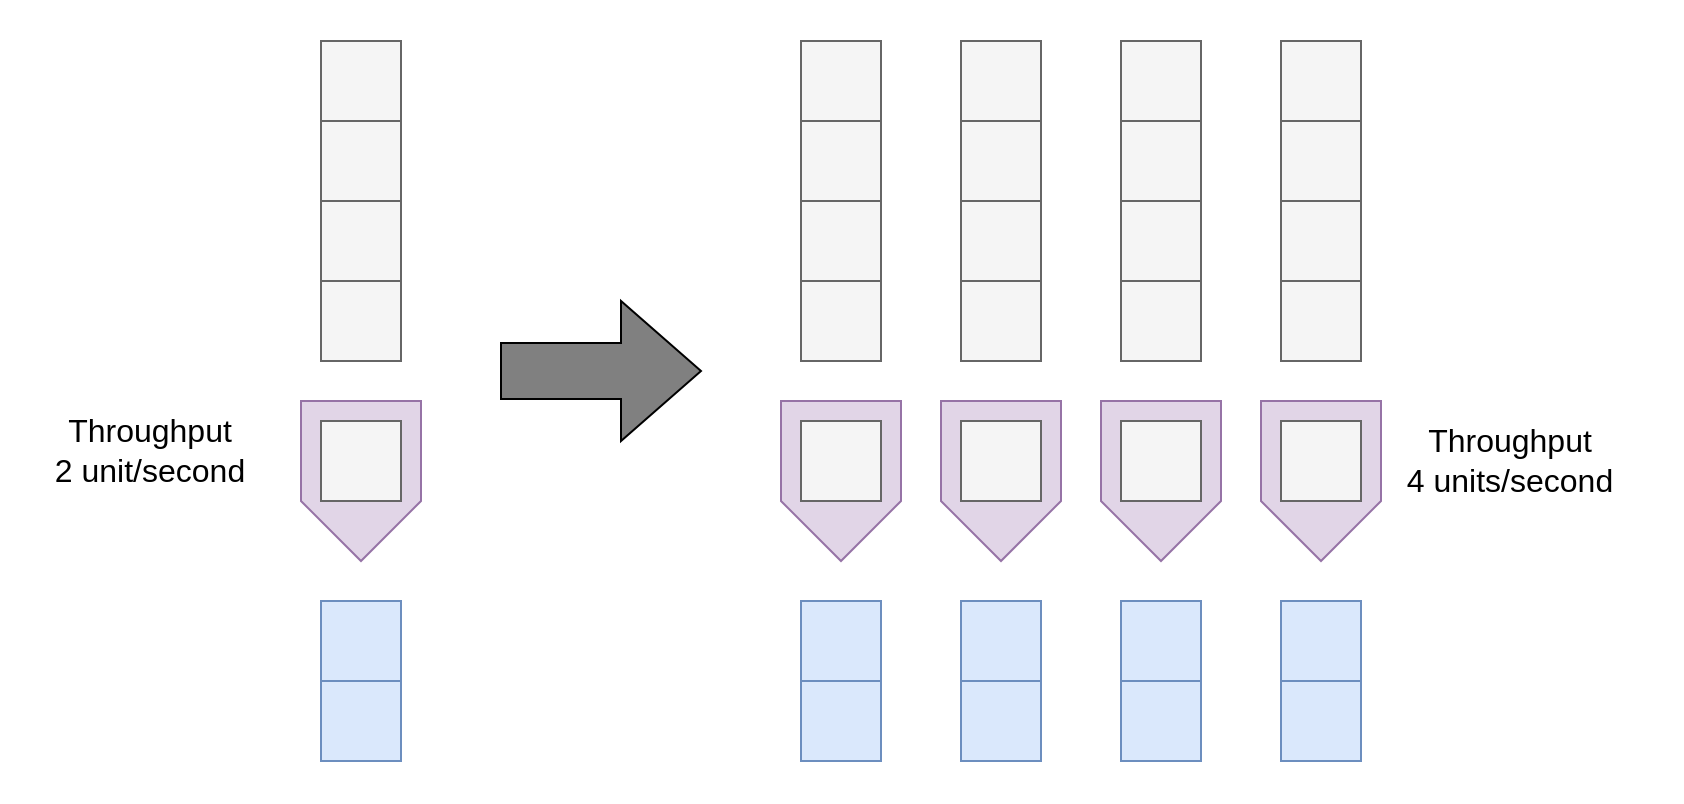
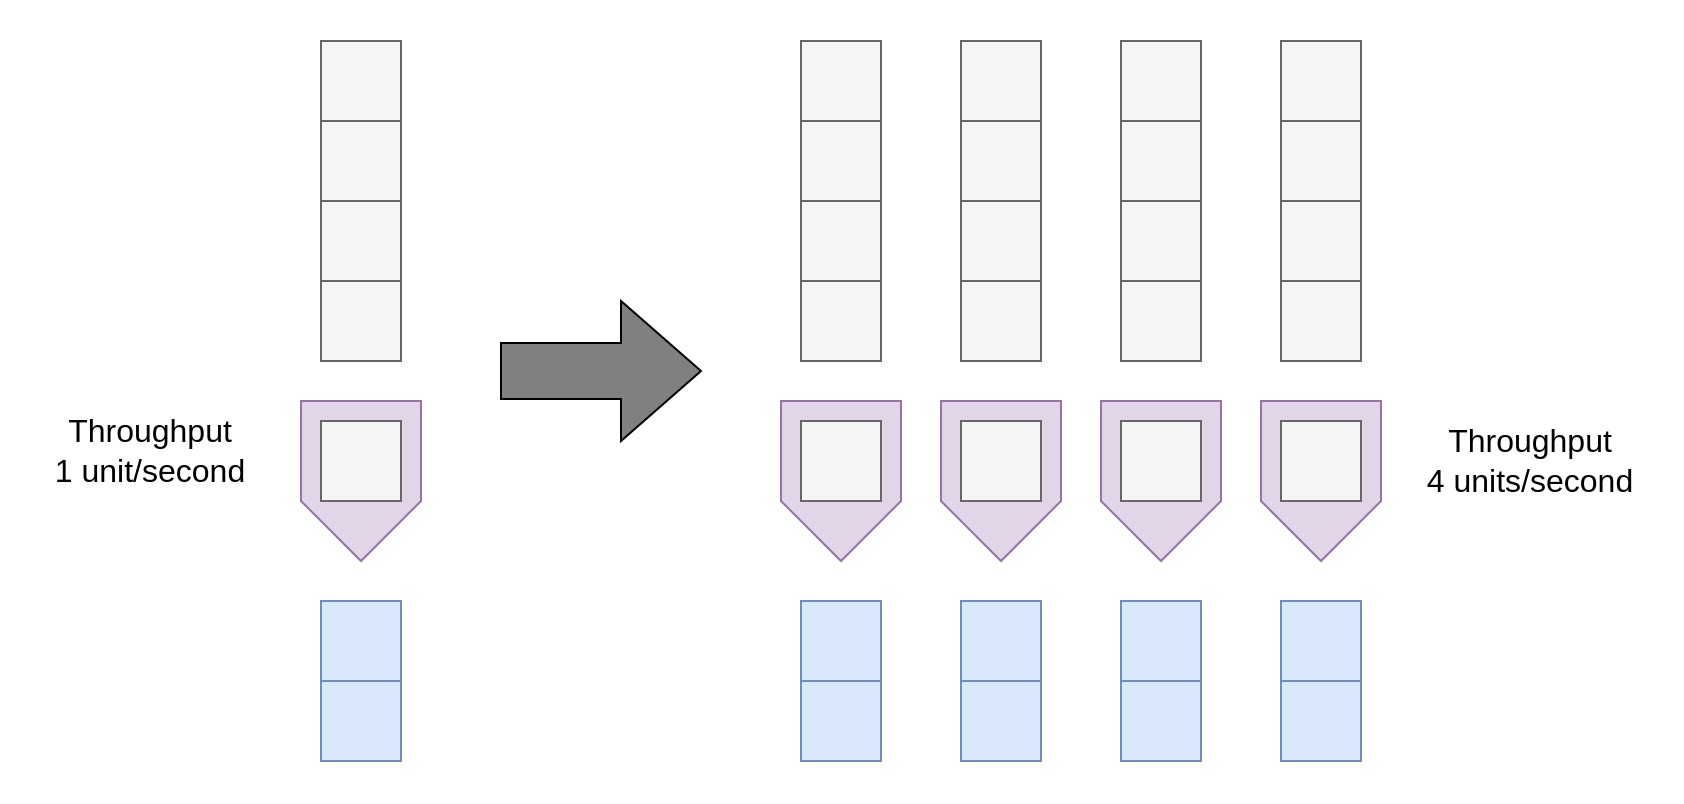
  <mxCell id="0" />
  <mxCell id="1" parent="0" />
  <mxCell id="2" value="" style="rounded=0;whiteSpace=wrap;html=1;fillColor=#f5f5f5;fontSize=16;strokeColor=#666666;fontColor=#333333;" vertex="1" parent="1"><mxGeometry x="160" y="20" width="40" height="40" as="geometry" /></mxCell>
  <mxCell id="3" value="" style="rounded=0;whiteSpace=wrap;html=1;fillColor=#f5f5f5;fontSize=16;strokeColor=#666666;fontColor=#333333;" vertex="1" parent="1"><mxGeometry x="160" y="60" width="40" height="40" as="geometry" /></mxCell>
  <mxCell id="4" value="" style="rounded=0;whiteSpace=wrap;html=1;fillColor=#f5f5f5;fontSize=16;strokeColor=#666666;fontColor=#333333;" vertex="1" parent="1"><mxGeometry x="160" y="100" width="40" height="40" as="geometry" /></mxCell>
  <mxCell id="5" value="" style="rounded=0;whiteSpace=wrap;html=1;fillColor=#f5f5f5;fontSize=16;strokeColor=#666666;fontColor=#333333;" vertex="1" parent="1"><mxGeometry x="160" y="140" width="40" height="40" as="geometry" /></mxCell>
  <mxCell id="6" value="" style="shape=offPageConnector;whiteSpace=wrap;html=1;fillColor=#e1d5e7;fontSize=16;strokeColor=#9673a6;" vertex="1" parent="1"><mxGeometry x="150" y="200" width="60" height="80" as="geometry" /></mxCell>
  <mxCell id="7" value="" style="rounded=0;whiteSpace=wrap;html=1;fillColor=#f5f5f5;fontSize=16;strokeColor=#666666;fontColor=#333333;" vertex="1" parent="1"><mxGeometry x="160" y="210" width="40" height="40" as="geometry" /></mxCell>
  <mxCell id="8" value="" style="rounded=0;whiteSpace=wrap;html=1;fillColor=#dae8fc;fontSize=16;strokeColor=#6c8ebf;" vertex="1" parent="1"><mxGeometry x="160" y="300" width="40" height="40" as="geometry" /></mxCell>
  <mxCell id="9" value="" style="rounded=0;whiteSpace=wrap;html=1;fillColor=#dae8fc;fontSize=16;strokeColor=#6c8ebf;" vertex="1" parent="1"><mxGeometry x="160" y="340" width="40" height="40" as="geometry" /></mxCell>
  <mxCell id="10" value="" style="rounded=0;whiteSpace=wrap;html=1;fillColor=#f5f5f5;fontSize=16;strokeColor=#666666;fontColor=#333333;" vertex="1" parent="1"><mxGeometry x="400" y="20" width="40" height="40" as="geometry" /></mxCell>
  <mxCell id="11" value="" style="rounded=0;whiteSpace=wrap;html=1;fillColor=#f5f5f5;fontSize=16;strokeColor=#666666;fontColor=#333333;" vertex="1" parent="1"><mxGeometry x="400" y="60" width="40" height="40" as="geometry" /></mxCell>
  <mxCell id="12" value="" style="rounded=0;whiteSpace=wrap;html=1;fillColor=#f5f5f5;fontSize=16;strokeColor=#666666;fontColor=#333333;" vertex="1" parent="1"><mxGeometry x="400" y="100" width="40" height="40" as="geometry" /></mxCell>
  <mxCell id="13" value="" style="rounded=0;whiteSpace=wrap;html=1;fillColor=#f5f5f5;fontSize=16;strokeColor=#666666;fontColor=#333333;" vertex="1" parent="1"><mxGeometry x="400" y="140" width="40" height="40" as="geometry" /></mxCell>
  <mxCell id="14" value="" style="shape=offPageConnector;whiteSpace=wrap;html=1;fillColor=#e1d5e7;fontSize=16;strokeColor=#9673a6;" vertex="1" parent="1"><mxGeometry x="390" y="200" width="60" height="80" as="geometry" /></mxCell>
  <mxCell id="15" value="" style="rounded=0;whiteSpace=wrap;html=1;fillColor=#f5f5f5;fontSize=16;strokeColor=#666666;fontColor=#333333;" vertex="1" parent="1"><mxGeometry x="400" y="210" width="40" height="40" as="geometry" /></mxCell>
  <mxCell id="16" value="" style="rounded=0;whiteSpace=wrap;html=1;fillColor=#dae8fc;fontSize=16;strokeColor=#6c8ebf;" vertex="1" parent="1"><mxGeometry x="400" y="300" width="40" height="40" as="geometry" /></mxCell>
  <mxCell id="17" value="" style="rounded=0;whiteSpace=wrap;html=1;fillColor=#dae8fc;fontSize=16;strokeColor=#6c8ebf;" vertex="1" parent="1"><mxGeometry x="400" y="340" width="40" height="40" as="geometry" /></mxCell>
  <mxCell id="18" value="" style="html=1;shadow=0;dashed=0;align=center;verticalAlign=middle;shape=mxgraph.arrows2.arrow;dy=0.6;dx=40;notch=0;fillColor=#808080;fontSize=16;" vertex="1" parent="1"><mxGeometry x="250" y="150" width="100" height="70" as="geometry" /></mxCell>
- <mxCell id="19" value="Throughput&lt;br&gt;2 unit/second" style="text;html=1;strokeColor=none;fillColor=none;align=center;verticalAlign=middle;whiteSpace=wrap;rounded=0;fontSize=16;" vertex="1" parent="1"><mxGeometry x="20" y="200" width="110" height="50" as="geometry" /></mxCell>
- <mxCell id="20" value="Throughput&lt;br&gt;4 units/second" style="text;html=1;strokeColor=none;fillColor=none;align=center;verticalAlign=middle;whiteSpace=wrap;rounded=0;fontSize=16;" vertex="1" parent="1"><mxGeometry x="700" y="205" width="110" height="50" as="geometry" /></mxCell>
+ <mxCell id="19" value="Throughput&lt;br&gt;1 unit/second" style="text;html=1;strokeColor=none;fillColor=none;align=center;verticalAlign=middle;whiteSpace=wrap;rounded=0;fontSize=16;" vertex="1" parent="1"><mxGeometry x="20" y="200" width="110" height="50" as="geometry" /></mxCell>
+ <mxCell id="20" value="Throughput&lt;br&gt;4 units/second" style="text;html=1;strokeColor=none;fillColor=none;align=center;verticalAlign=middle;whiteSpace=wrap;rounded=0;fontSize=16;" vertex="1" parent="1"><mxGeometry x="710" y="205" width="110" height="50" as="geometry" /></mxCell>
  <mxCell id="21" value="" style="rounded=0;whiteSpace=wrap;html=1;fillColor=#f5f5f5;fontSize=16;strokeColor=#666666;fontColor=#333333;" vertex="1" parent="1"><mxGeometry x="480" y="20" width="40" height="40" as="geometry" /></mxCell>
  <mxCell id="22" value="" style="rounded=0;whiteSpace=wrap;html=1;fillColor=#f5f5f5;fontSize=16;strokeColor=#666666;fontColor=#333333;" vertex="1" parent="1"><mxGeometry x="480" y="60" width="40" height="40" as="geometry" /></mxCell>
  <mxCell id="23" value="" style="rounded=0;whiteSpace=wrap;html=1;fillColor=#f5f5f5;fontSize=16;strokeColor=#666666;fontColor=#333333;" vertex="1" parent="1"><mxGeometry x="480" y="100" width="40" height="40" as="geometry" /></mxCell>
  <mxCell id="24" value="" style="rounded=0;whiteSpace=wrap;html=1;fillColor=#f5f5f5;fontSize=16;strokeColor=#666666;fontColor=#333333;" vertex="1" parent="1"><mxGeometry x="480" y="140" width="40" height="40" as="geometry" /></mxCell>
  <mxCell id="25" value="" style="shape=offPageConnector;whiteSpace=wrap;html=1;fillColor=#e1d5e7;fontSize=16;strokeColor=#9673a6;" vertex="1" parent="1"><mxGeometry x="470" y="200" width="60" height="80" as="geometry" /></mxCell>
  <mxCell id="26" value="" style="rounded=0;whiteSpace=wrap;html=1;fillColor=#f5f5f5;fontSize=16;strokeColor=#666666;fontColor=#333333;" vertex="1" parent="1"><mxGeometry x="480" y="210" width="40" height="40" as="geometry" /></mxCell>
  <mxCell id="27" value="" style="rounded=0;whiteSpace=wrap;html=1;fillColor=#dae8fc;fontSize=16;strokeColor=#6c8ebf;" vertex="1" parent="1"><mxGeometry x="480" y="300" width="40" height="40" as="geometry" /></mxCell>
  <mxCell id="28" value="" style="rounded=0;whiteSpace=wrap;html=1;fillColor=#dae8fc;fontSize=16;strokeColor=#6c8ebf;" vertex="1" parent="1"><mxGeometry x="480" y="340" width="40" height="40" as="geometry" /></mxCell>
  <mxCell id="29" value="" style="rounded=0;whiteSpace=wrap;html=1;fillColor=#f5f5f5;fontSize=16;strokeColor=#666666;fontColor=#333333;" vertex="1" parent="1"><mxGeometry x="560" y="20" width="40" height="40" as="geometry" /></mxCell>
  <mxCell id="30" value="" style="rounded=0;whiteSpace=wrap;html=1;fillColor=#f5f5f5;fontSize=16;strokeColor=#666666;fontColor=#333333;" vertex="1" parent="1"><mxGeometry x="560" y="60" width="40" height="40" as="geometry" /></mxCell>
  <mxCell id="31" value="" style="rounded=0;whiteSpace=wrap;html=1;fillColor=#f5f5f5;fontSize=16;strokeColor=#666666;fontColor=#333333;" vertex="1" parent="1"><mxGeometry x="560" y="100" width="40" height="40" as="geometry" /></mxCell>
  <mxCell id="32" value="" style="rounded=0;whiteSpace=wrap;html=1;fillColor=#f5f5f5;fontSize=16;strokeColor=#666666;fontColor=#333333;" vertex="1" parent="1"><mxGeometry x="560" y="140" width="40" height="40" as="geometry" /></mxCell>
  <mxCell id="33" value="" style="shape=offPageConnector;whiteSpace=wrap;html=1;fillColor=#e1d5e7;fontSize=16;strokeColor=#9673a6;" vertex="1" parent="1"><mxGeometry x="550" y="200" width="60" height="80" as="geometry" /></mxCell>
  <mxCell id="34" value="" style="rounded=0;whiteSpace=wrap;html=1;fillColor=#f5f5f5;fontSize=16;strokeColor=#666666;fontColor=#333333;" vertex="1" parent="1"><mxGeometry x="560" y="210" width="40" height="40" as="geometry" /></mxCell>
  <mxCell id="35" value="" style="rounded=0;whiteSpace=wrap;html=1;fillColor=#dae8fc;fontSize=16;strokeColor=#6c8ebf;" vertex="1" parent="1"><mxGeometry x="560" y="300" width="40" height="40" as="geometry" /></mxCell>
  <mxCell id="36" value="" style="rounded=0;whiteSpace=wrap;html=1;fillColor=#dae8fc;fontSize=16;strokeColor=#6c8ebf;" vertex="1" parent="1"><mxGeometry x="560" y="340" width="40" height="40" as="geometry" /></mxCell>
  <mxCell id="37" value="" style="rounded=0;whiteSpace=wrap;html=1;fillColor=#f5f5f5;fontSize=16;strokeColor=#666666;fontColor=#333333;" vertex="1" parent="1"><mxGeometry x="640" y="20" width="40" height="40" as="geometry" /></mxCell>
  <mxCell id="38" value="" style="rounded=0;whiteSpace=wrap;html=1;fillColor=#f5f5f5;fontSize=16;strokeColor=#666666;fontColor=#333333;" vertex="1" parent="1"><mxGeometry x="640" y="60" width="40" height="40" as="geometry" /></mxCell>
  <mxCell id="39" value="" style="rounded=0;whiteSpace=wrap;html=1;fillColor=#f5f5f5;fontSize=16;strokeColor=#666666;fontColor=#333333;" vertex="1" parent="1"><mxGeometry x="640" y="100" width="40" height="40" as="geometry" /></mxCell>
  <mxCell id="40" value="" style="rounded=0;whiteSpace=wrap;html=1;fillColor=#f5f5f5;fontSize=16;strokeColor=#666666;fontColor=#333333;" vertex="1" parent="1"><mxGeometry x="640" y="140" width="40" height="40" as="geometry" /></mxCell>
  <mxCell id="41" value="" style="shape=offPageConnector;whiteSpace=wrap;html=1;fillColor=#e1d5e7;fontSize=16;strokeColor=#9673a6;" vertex="1" parent="1"><mxGeometry x="630" y="200" width="60" height="80" as="geometry" /></mxCell>
  <mxCell id="42" value="" style="rounded=0;whiteSpace=wrap;html=1;fillColor=#f5f5f5;fontSize=16;strokeColor=#666666;fontColor=#333333;" vertex="1" parent="1"><mxGeometry x="640" y="210" width="40" height="40" as="geometry" /></mxCell>
  <mxCell id="43" value="" style="rounded=0;whiteSpace=wrap;html=1;fillColor=#dae8fc;fontSize=16;strokeColor=#6c8ebf;" vertex="1" parent="1"><mxGeometry x="640" y="300" width="40" height="40" as="geometry" /></mxCell>
  <mxCell id="44" value="" style="rounded=0;whiteSpace=wrap;html=1;fillColor=#dae8fc;fontSize=16;strokeColor=#6c8ebf;" vertex="1" parent="1"><mxGeometry x="640" y="340" width="40" height="40" as="geometry" /></mxCell>
